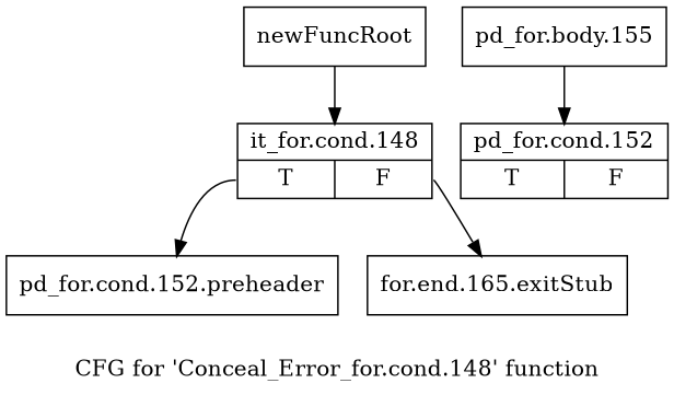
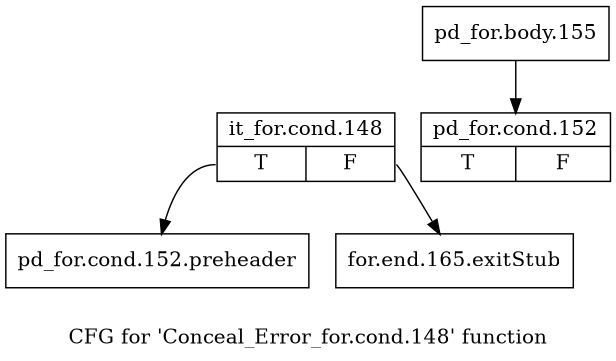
  digraph {
    label="CFG for 'Conceal_Error_for.cond.148' function"
    node [shape=record]
-   n1 [label="{newFuncRoot}"]
    n2 [label="{it_for.cond.148|{<s0>T|<s1>F}}"]
    n3 [label="{for.end.165.exitStub}"]
    n4 [label="{pd_for.cond.152.preheader}"]
    n5 [label="{pd_for.cond.152|{<s0>T|<s1>F}}"]
    n6 [label="{pd_for.body.155}"]
-   n1 -> n2
    n2 -> n3 [tailport=s1]
    n2 -> n4 [tailport=s0]
    n6 -> n5
  }
